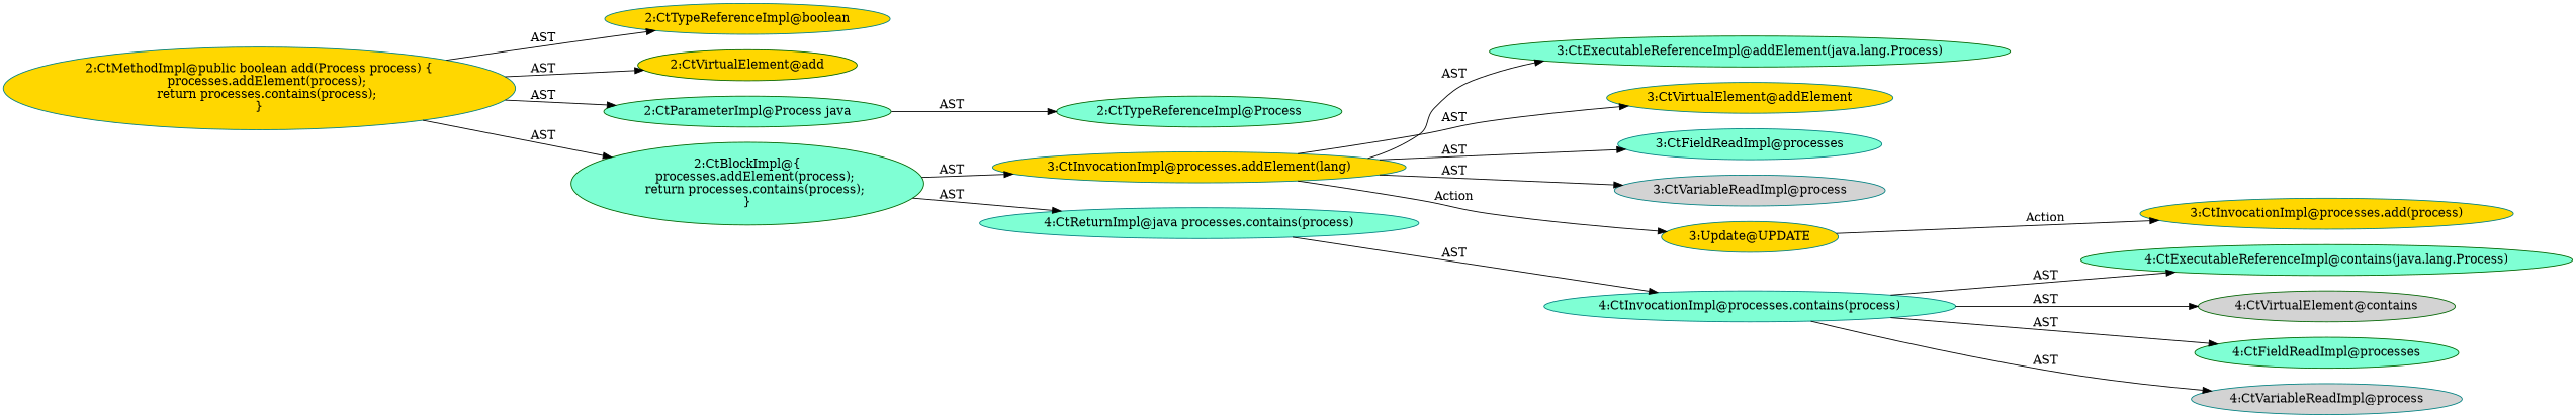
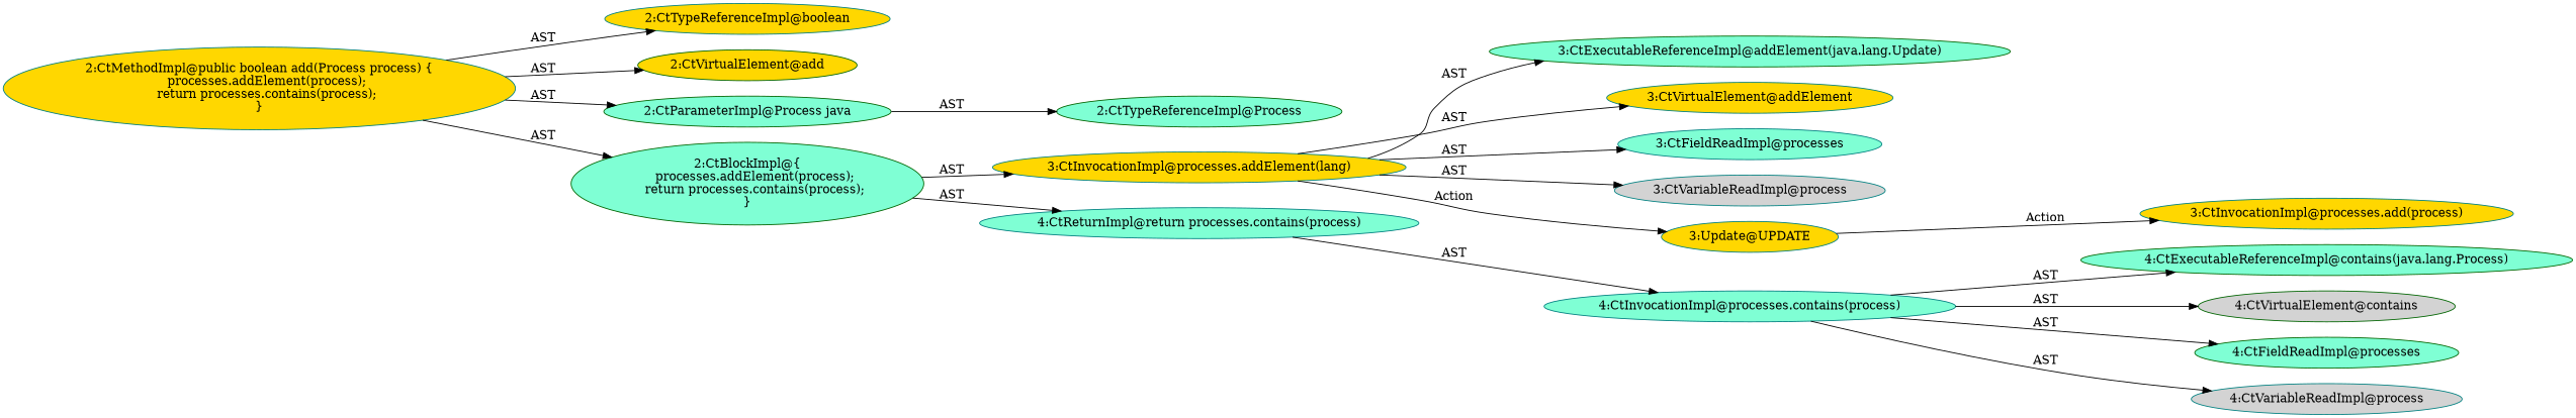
  digraph {
    rankdir=LR
    node [color=teal fillcolor=aquamarine shape=ellipse style=filled]
    n1 [fillcolor=gold label="2:CtTypeReferenceImpl@boolean"]
    n2 [color=darkgreen fillcolor=gold label="2:CtVirtualElement@add"]
    n3 [color=darkgreen label="2:CtParameterImpl@Process java"]
    n4 [color=darkgreen label="2:CtTypeReferenceImpl@Process"]
-   n5 [color=darkgreen label="3:CtExecutableReferenceImpl@addElement(java.lang.Process)"]
+   n5 [color=darkgreen label="3:CtExecutableReferenceImpl@addElement(java.lang.Update)"]
    n6 [fillcolor=gold label="3:CtVirtualElement@addElement"]
    n7 [label="3:CtFieldReadImpl@processes"]
    n8 [fillcolor=lightgrey label="3:CtVariableReadImpl@process"]
    n9 [fillcolor=gold label="3:CtInvocationImpl@processes.addElement(lang)"]
    n10 [fillcolor=gold label="3:Update@UPDATE"]
    n11 [fillcolor=gold label="3:CtInvocationImpl@processes.add(process)"]
    n12 [color=darkgreen label="4:CtExecutableReferenceImpl@contains(java.lang.Process)"]
    n13 [color=darkgreen fillcolor=lightgrey label="4:CtVirtualElement@contains"]
    n14 [color=darkgreen label="4:CtFieldReadImpl@processes"]
    n15 [fillcolor=lightgrey label="4:CtVariableReadImpl@process"]
    n16 [label="4:CtInvocationImpl@processes.contains(process)"]
-   n17 [label="4:CtReturnImpl@java processes.contains(process)"]
+   n17 [label="4:CtReturnImpl@return processes.contains(process)"]
    n18 [color=darkgreen label="2:CtBlockImpl@\{\n    processes.addElement(process);\n    return processes.contains(process);\n\}"]
    n19 [fillcolor=gold label="2:CtMethodImpl@public boolean add(Process process) \{\n    processes.addElement(process);\n    return processes.contains(process);\n\}"]
    n3 -> n4 [label=AST]
    n9 -> n5 [label=AST]
    n9 -> n6 [label=AST]
    n9 -> n7 [label=AST]
    n9 -> n8 [label=AST]
    n9 -> n10 [label=Action]
    n10 -> n11 [label=Action]
    n16 -> n12 [label=AST]
    n16 -> n13 [label=AST]
    n16 -> n14 [label=AST]
    n16 -> n15 [label=AST]
    n17 -> n16 [label=AST]
    n18 -> n9 [label=AST]
    n18 -> n17 [label=AST]
    n19 -> n1 [label=AST]
    n19 -> n2 [label=AST]
    n19 -> n3 [label=AST]
    n19 -> n18 [label=AST]
  }
